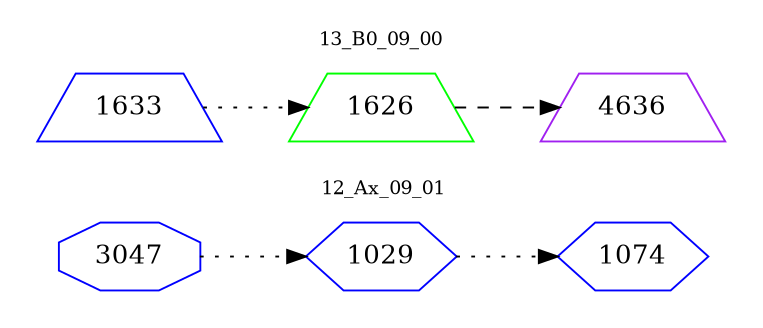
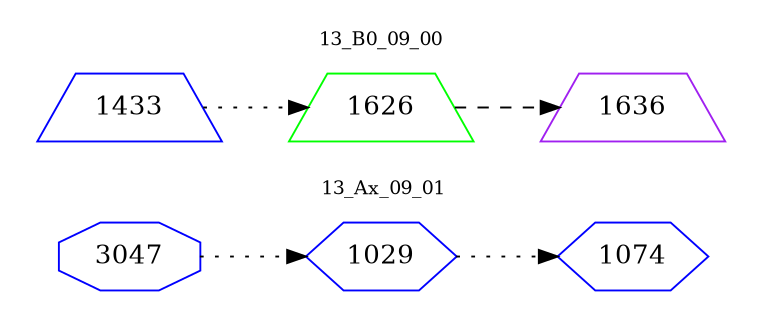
  digraph {
    rankdir=LR
    node [color=blue shape=trapezium]
    edge [color=black style=dotted]
    n1 [label=3047 shape=octagon]
    n2 [label=1029 shape=hexagon]
    n3 [label=1074 shape=hexagon]
-   n4 [label=1633]
+   n4 [label=1433]
    n5 [color=green label=1626]
-   n6 [color=purple label=4636]
+   n6 [color=purple label=1636]
    subgraph cluster_1 {
      color=white
      fontsize=10
-     label="12_Ax_09_01"
+     label="13_Ax_09_01"
      n1
      n2
      n3
    }
    subgraph cluster_2 {
      color=white
      fontsize=10
      label="13_B0_09_00"
      n4
      n5
      n6
    }
    n1 -> n2
    n2 -> n3
    n4 -> n5
    n5 -> n6 [style=dashed]
  }
